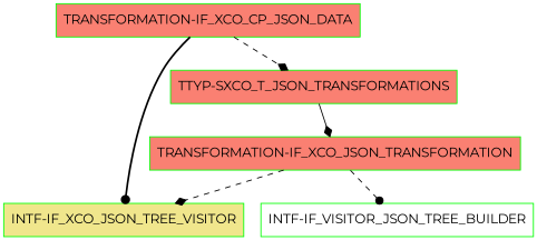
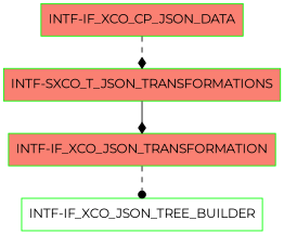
  digraph {
    fontname=Montserrat
    node [color=green fillcolor=salmon fontname=Montserrat shape=box style=filled]
    edge [arrowhead=diamond fontname=Montserrat style=dashed]
-   "INTF-IF_XCO_JSON_TREE_VISITOR" [fillcolor=khaki]
-   "INTF-IF_XCO_CP_JSON_DATA" [label="TRANSFORMATION-IF_XCO_CP_JSON_DATA"]
-   "TTYP-SXCO_T_JSON_TRANSFORMATIONS"
-   "INTF-IF_XCO_JSON_TRANSFORMATION" [label="TRANSFORMATION-IF_XCO_JSON_TRANSFORMATION"]
-   "INTF-IF_XCO_JSON_TREE_BUILDER" [fillcolor=white label="INTF-IF_VISITOR_JSON_TREE_BUILDER"]
-   "INTF-IF_XCO_CP_JSON_DATA" -> "INTF-IF_XCO_JSON_TREE_VISITOR" [arrowhead=dot style=bold]
+   "INTF-IF_XCO_CP_JSON_DATA"
+   "TTYP-SXCO_T_JSON_TRANSFORMATIONS" [label="INTF-SXCO_T_JSON_TRANSFORMATIONS"]
+   "INTF-IF_XCO_JSON_TRANSFORMATION"
+   "INTF-IF_XCO_JSON_TREE_BUILDER" [fillcolor=white]
    "INTF-IF_XCO_CP_JSON_DATA" -> "TTYP-SXCO_T_JSON_TRANSFORMATIONS"
    "TTYP-SXCO_T_JSON_TRANSFORMATIONS" -> "INTF-IF_XCO_JSON_TRANSFORMATION" [style=solid]
-   "INTF-IF_XCO_JSON_TRANSFORMATION" -> "INTF-IF_XCO_JSON_TREE_VISITOR"
    "INTF-IF_XCO_JSON_TRANSFORMATION" -> "INTF-IF_XCO_JSON_TREE_BUILDER" [arrowhead=dot]
  }
